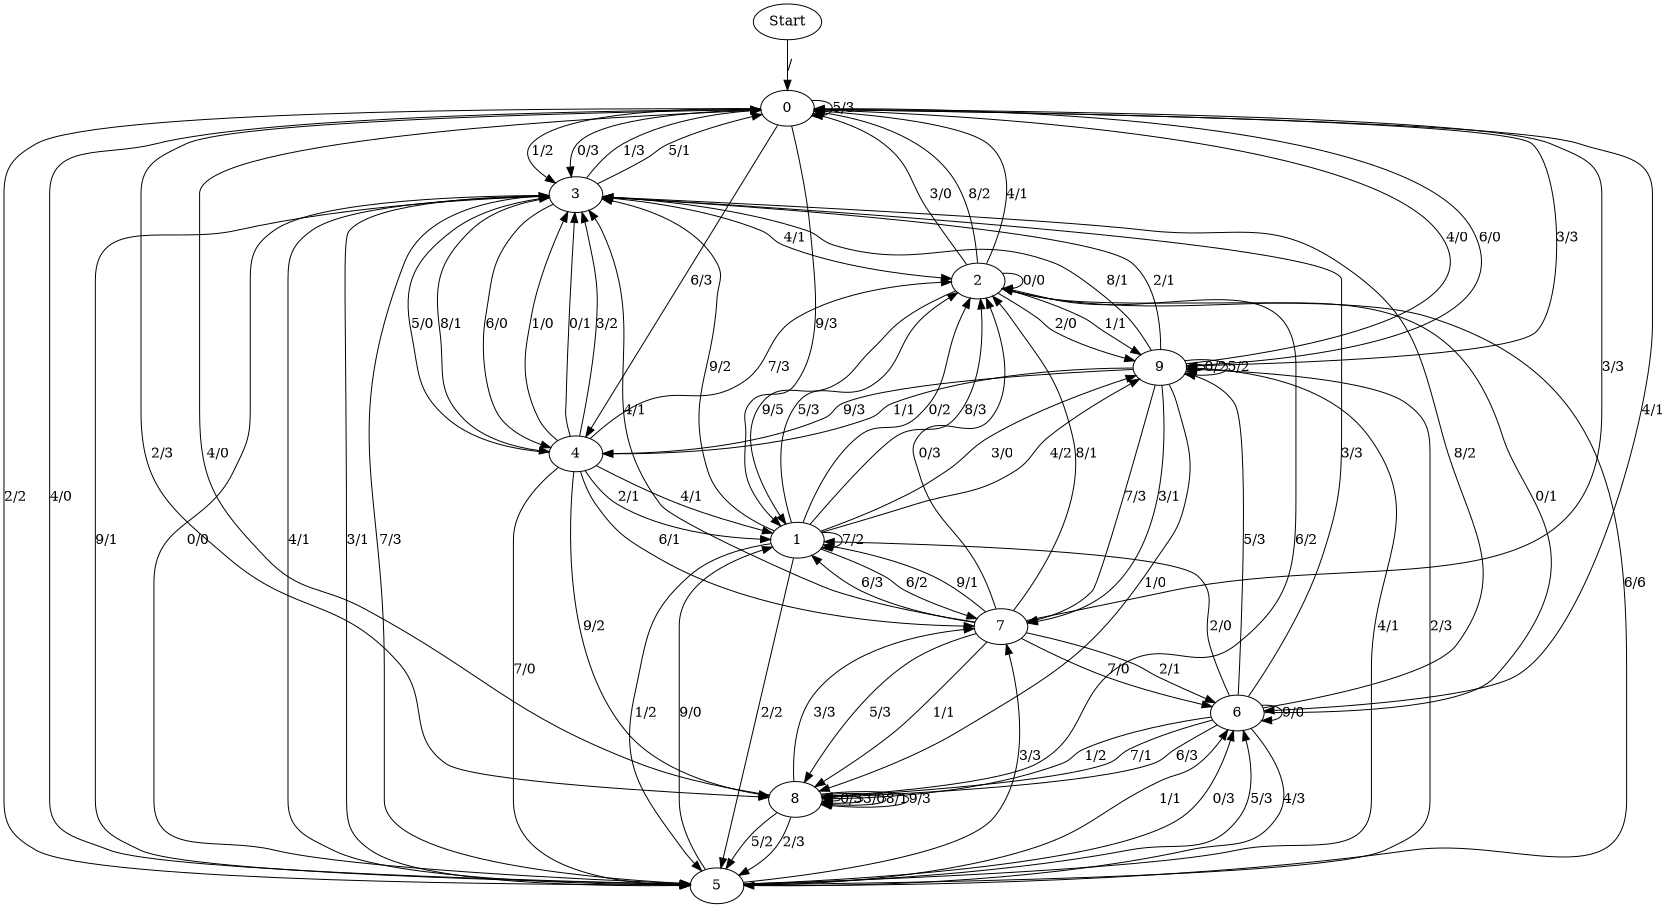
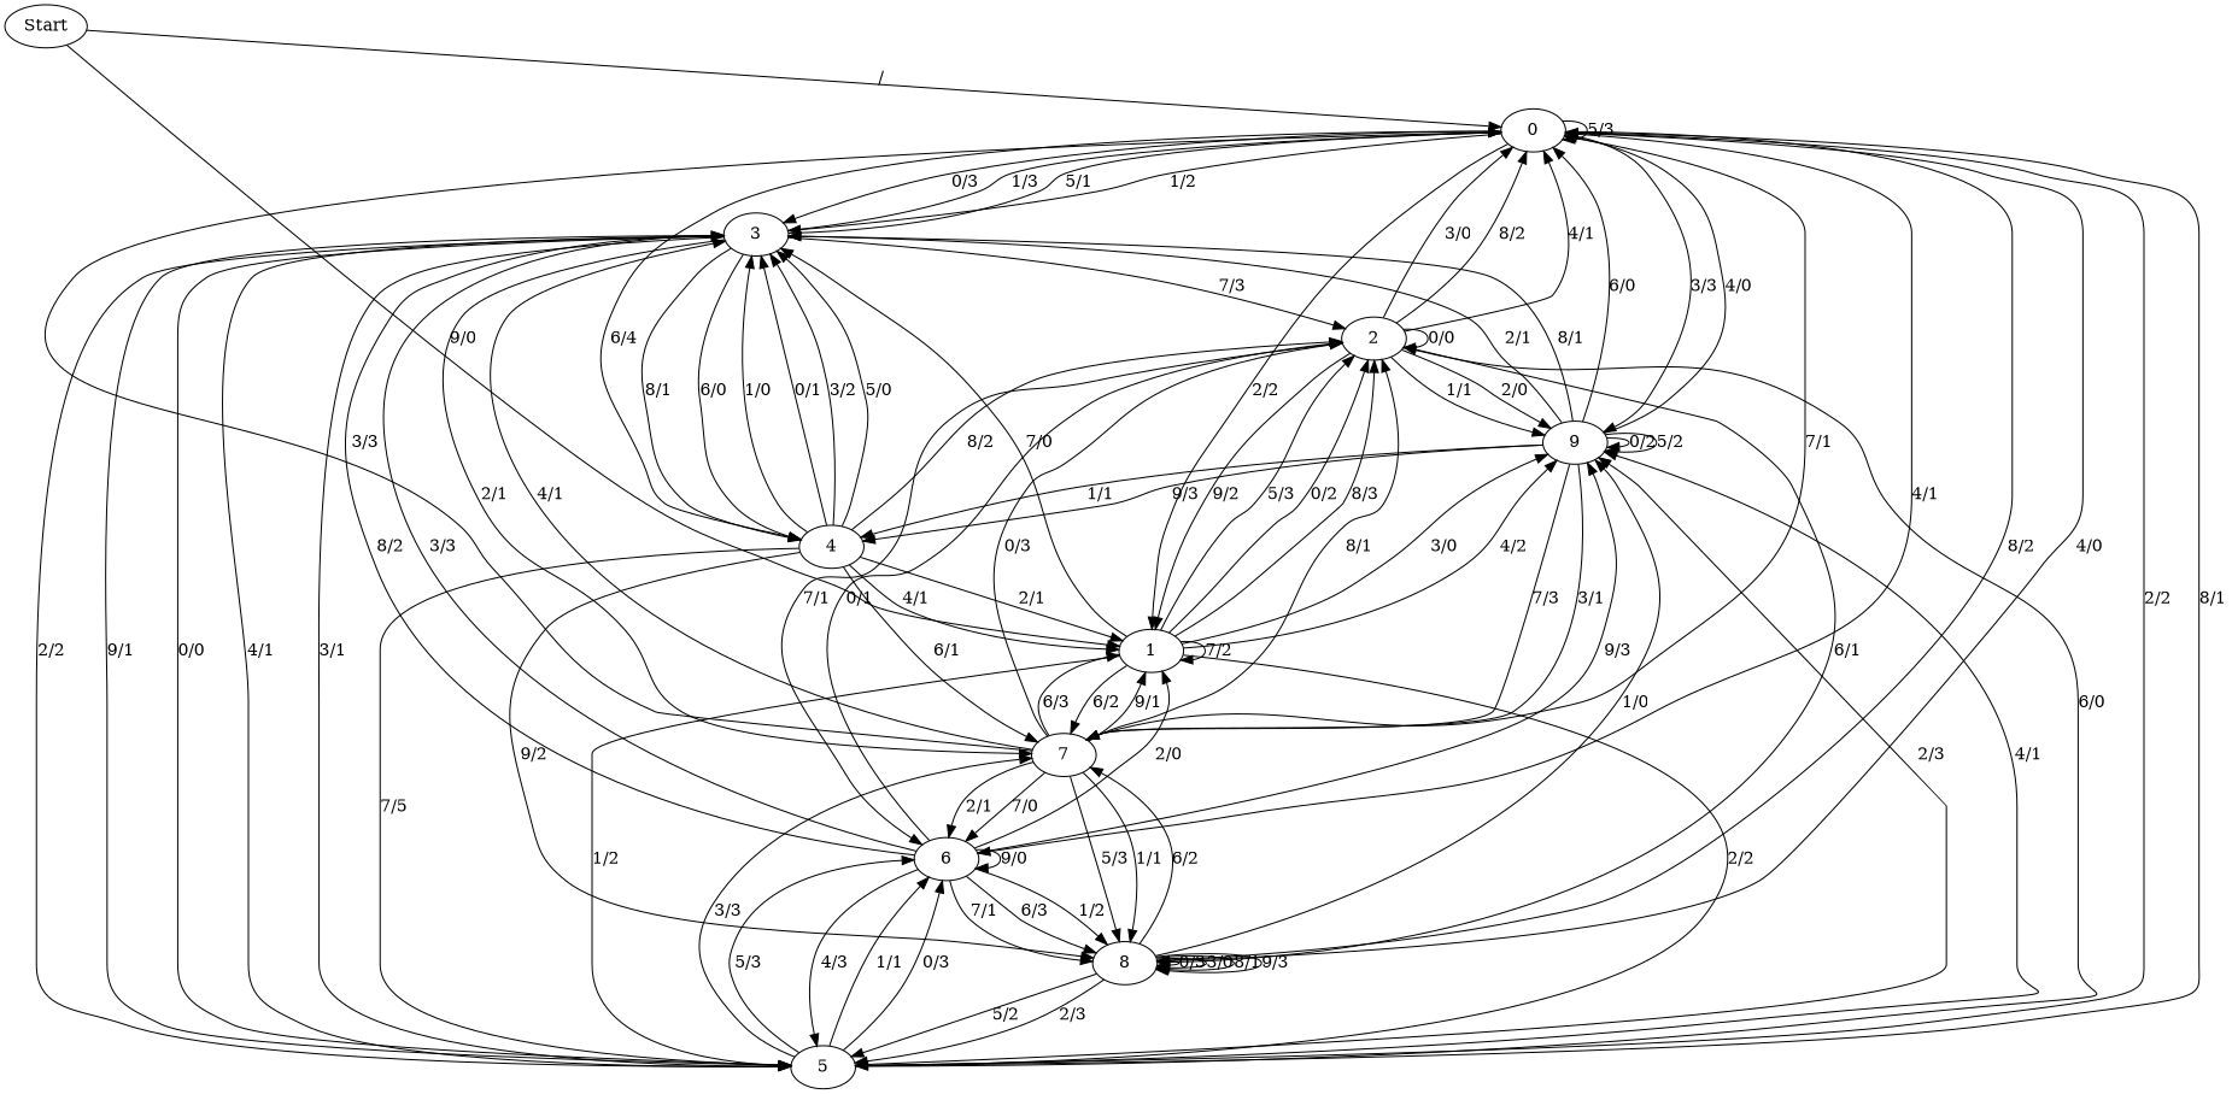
  digraph {
    Start
    0
    3
    5
    7
    8
    1
    6
    9
    4
    2
    Start -> 0 [label="/"]
    0 -> 0 [label="5/3"]
    0 -> 3 [label="1/2"]
    0 -> 3 [label="0/3"]
    0 -> 5 [label="2/2"]
-   0 -> 8 [label="2/3"]
-   0 -> 1 [label="9/3"]
+   0 -> 7 [label="7/1"]
+   0 -> 8 [label="8/2"]
+   0 -> 1 [label="2/2"]
    0 -> 6 [label="4/1"]
    0 -> 9 [label="3/3"]
-   0 -> 4 [label="6/3"]
+   0 -> 4 [label="6/4"]
    3 -> 0 [label="1/3"]
    3 -> 0 [label="5/1"]
    3 -> 5 [label="9/1"]
    3 -> 5 [label="0/0"]
    3 -> 5 [label="4/1"]
    3 -> 5 [label="3/1"]
+   3 -> 7 [label="2/1"]
    3 -> 4 [label="8/1"]
    3 -> 4 [label="6/0"]
-   3 -> 2 [label="4/1"]
-   5 -> 0 [label="4/0"]
-   5 -> 3 [label="7/3"]
+   3 -> 2 [label="7/3"]
+   5 -> 0 [label="8/1"]
+   5 -> 3 [label="2/2"]
    5 -> 7 [label="3/3"]
-   5 -> 1 [label="9/0"]
+   Start -> 1 [label="9/0"]
    5 -> 6 [label="1/1"]
    5 -> 6 [label="0/3"]
    5 -> 6 [label="5/3"]
    5 -> 9 [label="2/3"]
    5 -> 9 [label="4/1"]
-   5 -> 2 [label="6/6"]
+   5 -> 2 [label="6/0"]
    7 -> 0 [label="3/3"]
    7 -> 3 [label="4/1"]
    7 -> 8 [label="5/3"]
    7 -> 8 [label="1/1"]
    7 -> 1 [label="9/1"]
    7 -> 1 [label="6/3"]
    7 -> 6 [label="7/0"]
    7 -> 6 [label="2/1"]
    7 -> 2 [label="0/3"]
    7 -> 2 [label="8/1"]
    8 -> 0 [label="4/0"]
    8 -> 5 [label="5/2"]
    8 -> 5 [label="2/3"]
-   8 -> 7 [label="3/3"]
+   8 -> 7 [label="6/2"]
    8 -> 8 [label="0/3"]
    8 -> 8 [label="3/0"]
    8 -> 8 [label="8/1"]
    8 -> 8 [label="9/3"]
-   9 -> 8 [label="1/0"]
-   1 -> 3 [label="9/2"]
+   8 -> 9 [label="1/0"]
+   1 -> 3 [label="7/0"]
    1 -> 5 [label="1/2"]
    1 -> 5 [label="2/2"]
    1 -> 7 [label="6/2"]
    1 -> 1 [label="7/2"]
    1 -> 9 [label="3/0"]
    1 -> 9 [label="4/2"]
    1 -> 2 [label="5/3"]
    1 -> 2 [label="0/2"]
    1 -> 2 [label="8/3"]
    6 -> 3 [label="3/3"]
    6 -> 3 [label="8/2"]
    6 -> 5 [label="4/3"]
    6 -> 8 [label="1/2"]
    6 -> 8 [label="7/1"]
    6 -> 8 [label="6/3"]
    6 -> 1 [label="2/0"]
    6 -> 6 [label="9/0"]
-   6 -> 9 [label="5/3"]
+   6 -> 9 [label="9/3"]
    6 -> 2 [label="0/1"]
    9 -> 0 [label="4/0"]
    9 -> 0 [label="6/0"]
    9 -> 3 [label="8/1"]
    9 -> 3 [label="2/1"]
    9 -> 7 [label="7/3"]
    9 -> 7 [label="3/1"]
    9 -> 9 [label="0/2"]
    9 -> 9 [label="5/2"]
    9 -> 4 [label="1/1"]
    9 -> 4 [label="9/3"]
    4 -> 3 [label="1/0"]
    4 -> 3 [label="0/1"]
    4 -> 3 [label="3/2"]
    4 -> 3 [label="5/0"]
-   4 -> 5 [label="7/0"]
+   4 -> 5 [label="7/5"]
    4 -> 7 [label="6/1"]
    4 -> 8 [label="9/2"]
    4 -> 1 [label="4/1"]
    4 -> 1 [label="2/1"]
-   4 -> 2 [label="7/3"]
+   4 -> 2 [label="8/2"]
    2 -> 0 [label="4/1"]
    2 -> 0 [label="3/0"]
    2 -> 0 [label="8/2"]
-   2 -> 8 [label="6/2"]
-   2 -> 1 [label="9/5"]
+   2 -> 8 [label="6/1"]
+   2 -> 1 [label="9/2"]
+   2 -> 6 [label="7/1"]
    2 -> 9 [label="1/1"]
    2 -> 9 [label="2/0"]
    2 -> 2 [label="0/0"]
  }
